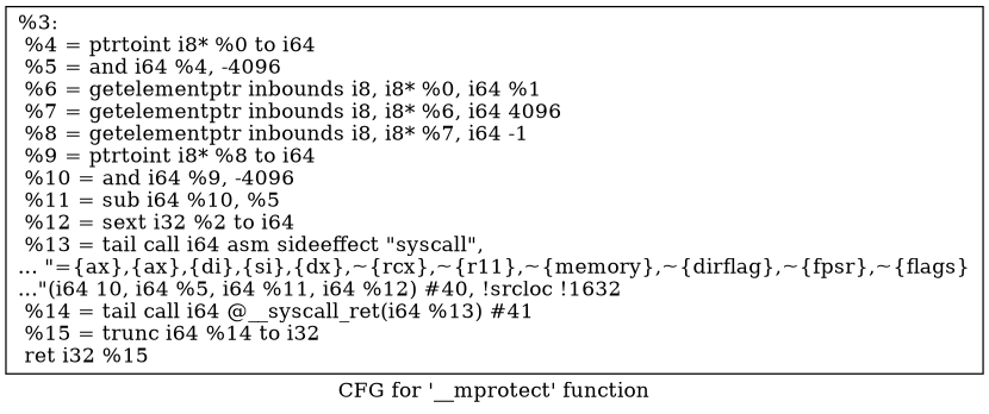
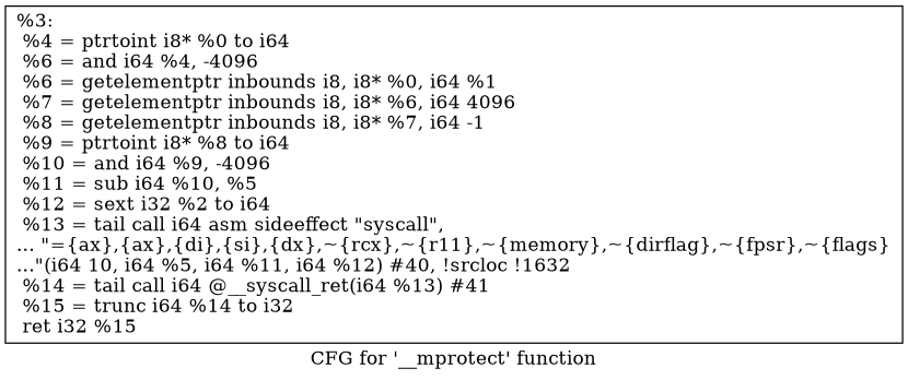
  digraph {
    label="CFG for '__mprotect' function"
-   n1 [label="{%3:\l  %4 = ptrtoint i8* %0 to i64\l  %5 = and i64 %4, -4096\l  %6 = getelementptr inbounds i8, i8* %0, i64 %1\l  %7 = getelementptr inbounds i8, i8* %6, i64 4096\l  %8 = getelementptr inbounds i8, i8* %7, i64 -1\l  %9 = ptrtoint i8* %8 to i64\l  %10 = and i64 %9, -4096\l  %11 = sub i64 %10, %5\l  %12 = sext i32 %2 to i64\l  %13 = tail call i64 asm sideeffect \"syscall\",\l... \"=\{ax\},\{ax\},\{di\},\{si\},\{dx\},~\{rcx\},~\{r11\},~\{memory\},~\{dirflag\},~\{fpsr\},~\{flags\}\l...\"(i64 10, i64 %5, i64 %11, i64 %12) #40, !srcloc !1632\l  %14 = tail call i64 @__syscall_ret(i64 %13) #41\l  %15 = trunc i64 %14 to i32\l  ret i32 %15\l}" shape=record]
+   n1 [label="{%3:\l  %4 = ptrtoint i8* %0 to i64\l  %6 = and i64 %4, -4096\l  %6 = getelementptr inbounds i8, i8* %0, i64 %1\l  %7 = getelementptr inbounds i8, i8* %6, i64 4096\l  %8 = getelementptr inbounds i8, i8* %7, i64 -1\l  %9 = ptrtoint i8* %8 to i64\l  %10 = and i64 %9, -4096\l  %11 = sub i64 %10, %5\l  %12 = sext i32 %2 to i64\l  %13 = tail call i64 asm sideeffect \"syscall\",\l... \"=\{ax\},\{ax\},\{di\},\{si\},\{dx\},~\{rcx\},~\{r11\},~\{memory\},~\{dirflag\},~\{fpsr\},~\{flags\}\l...\"(i64 10, i64 %5, i64 %11, i64 %12) #40, !srcloc !1632\l  %14 = tail call i64 @__syscall_ret(i64 %13) #41\l  %15 = trunc i64 %14 to i32\l  ret i32 %15\l}" shape=record]
  }
